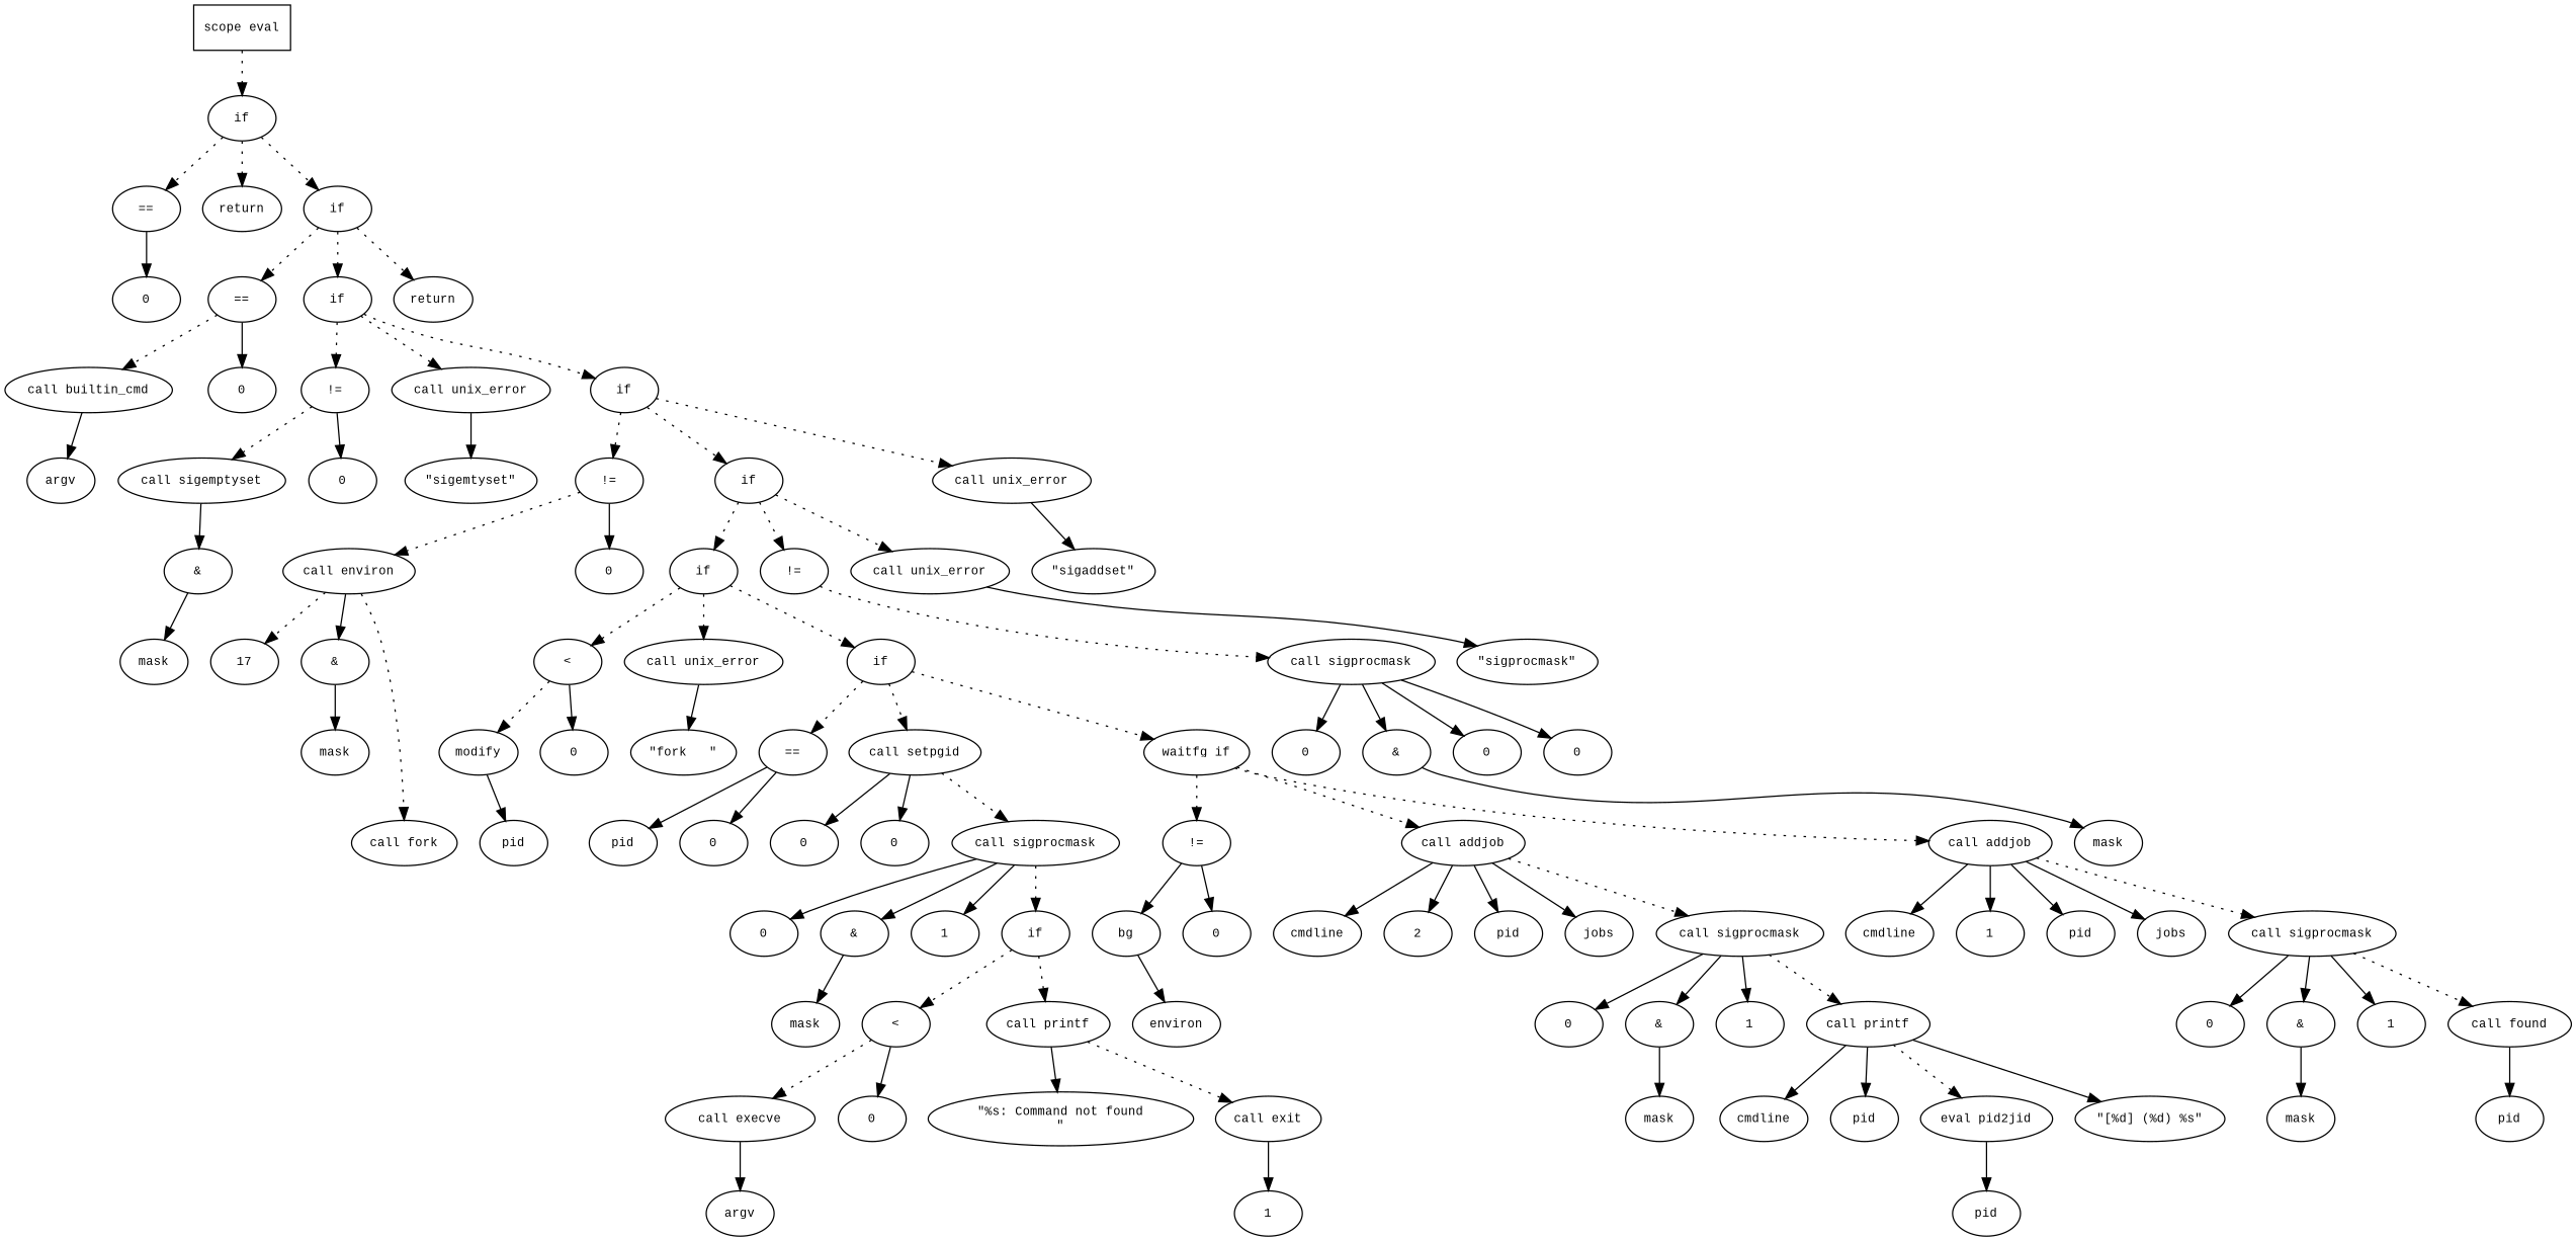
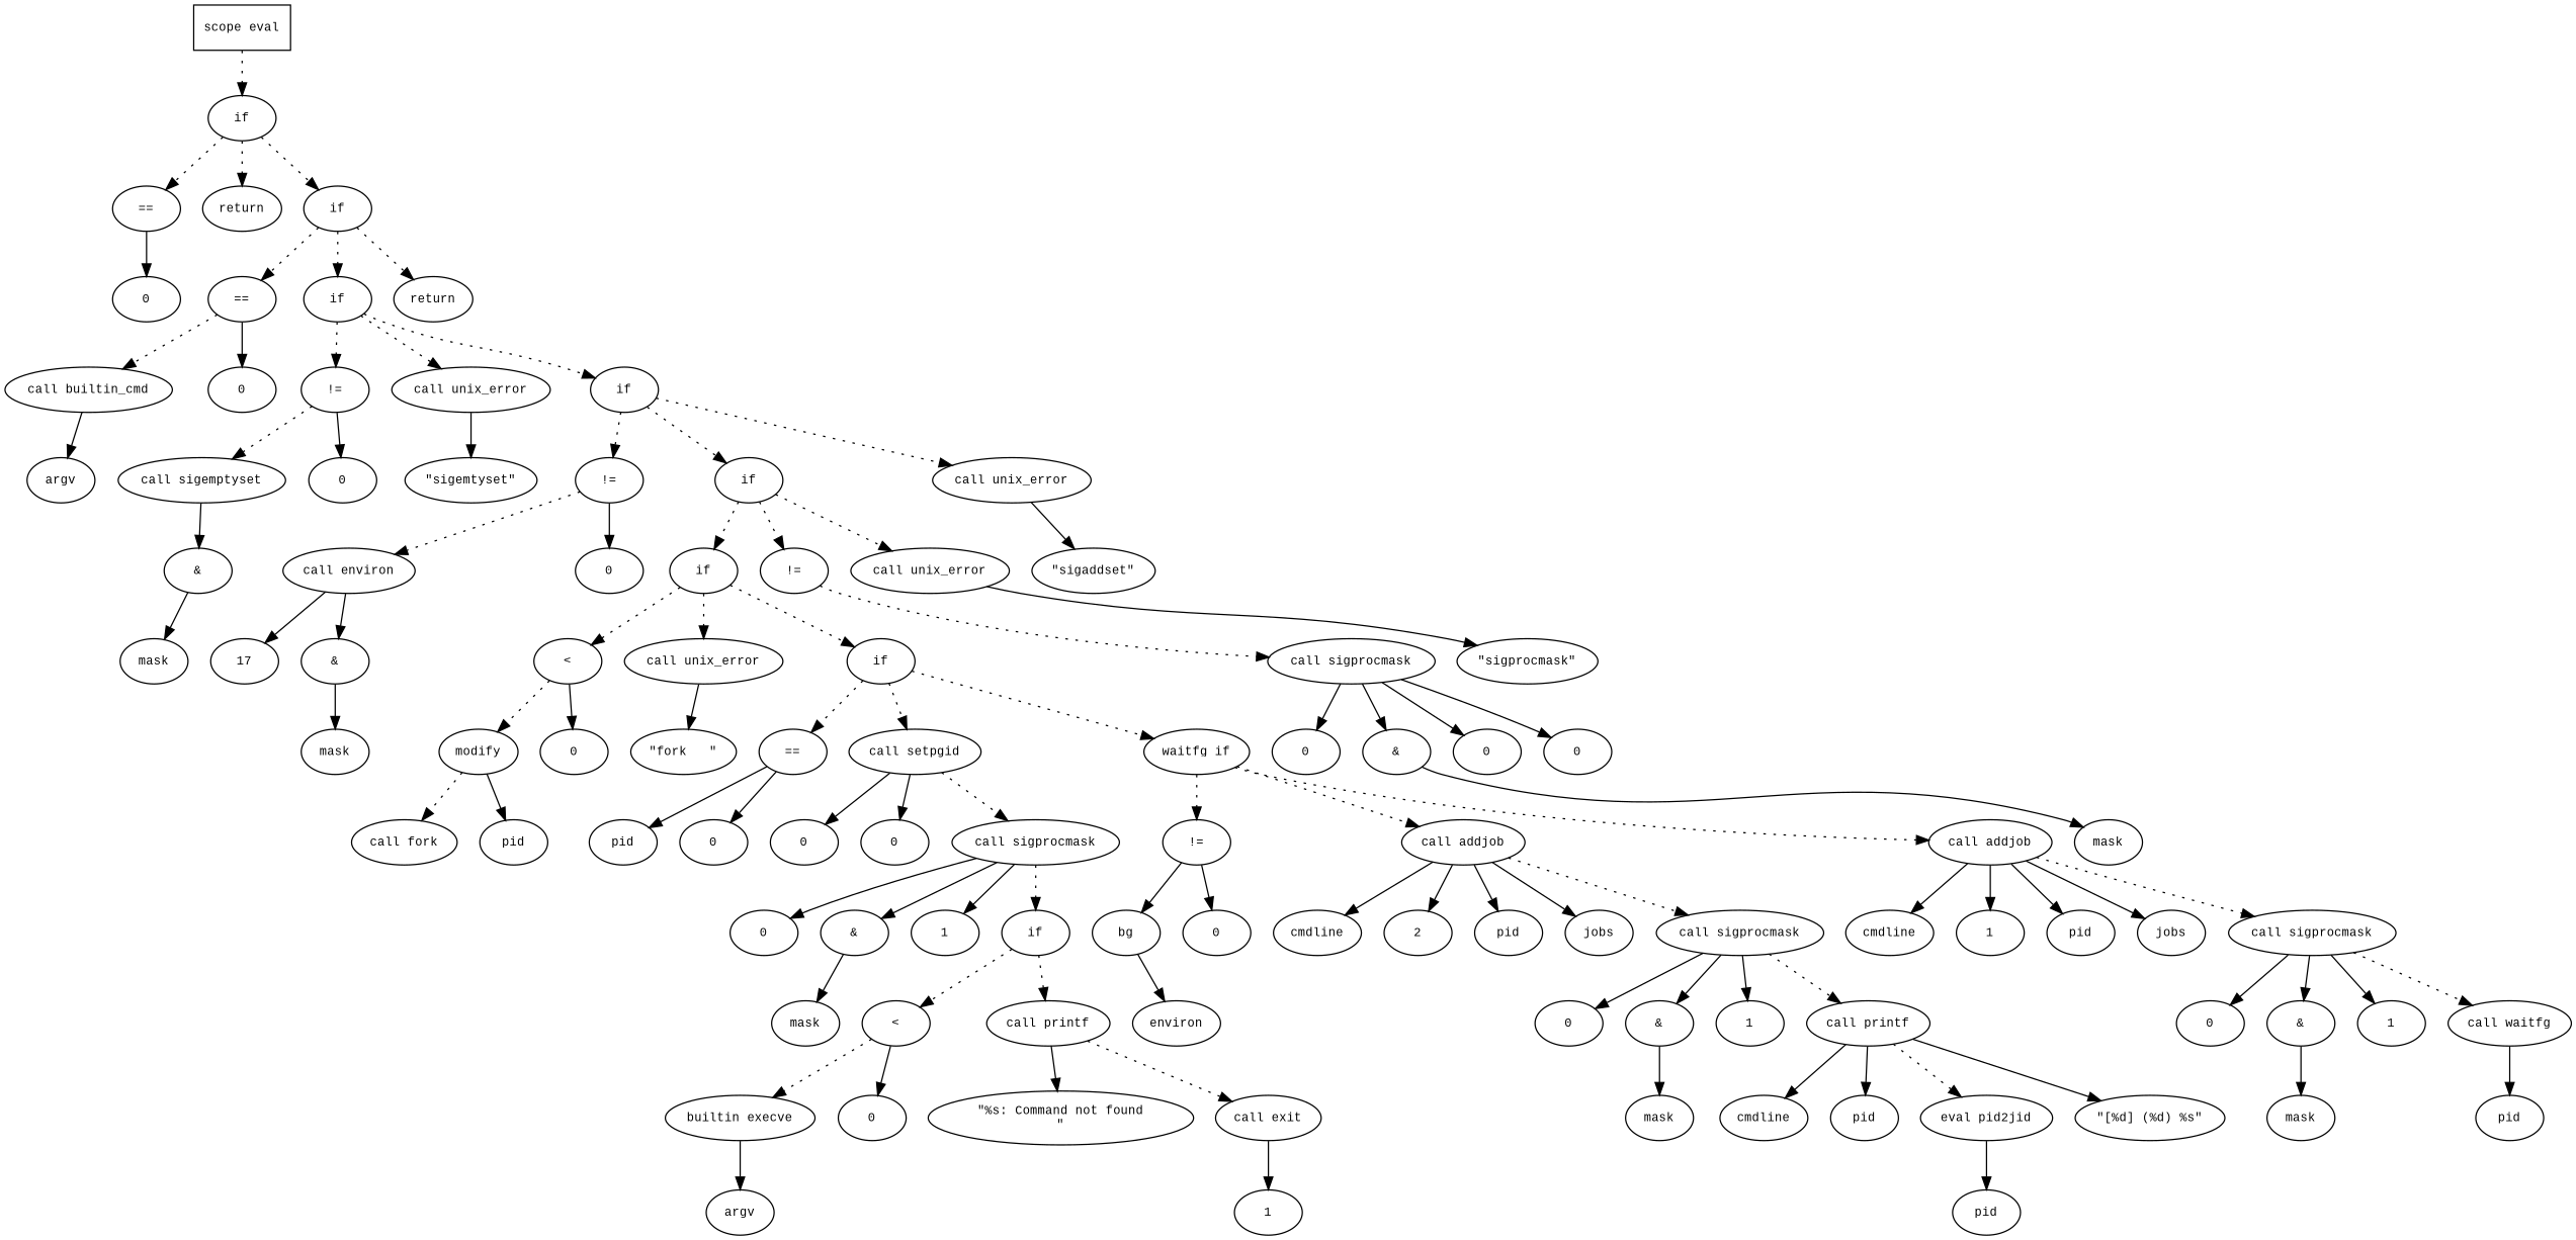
  digraph {
    fontname="Times New Roman"
    fontsize=10
    node [fontname="Courier New" fontsize=10 shape=ellipse]
    edge [fontname="Times New Roman" fontsize=10]
    n1 [label="scope eval" shape=box]
    n2 [label=if]
    n3 [label="=="]
    n4 [label=return]
    n5 [label=if]
    n6 [label=0]
    n7 [label="=="]
    n8 [label=if]
    n9 [label=return]
    n10 [label="call builtin_cmd"]
    n11 [label=0]
    n12 [label="!="]
    n13 [label="call unix_error"]
    n14 [label=if]
    n15 [label=argv]
    n16 [label="call sigemptyset"]
    n17 [label=0]
    n18 [label="\"sigemtyset\""]
    n19 [label="!="]
    n20 [label="call unix_error"]
    n21 [label=if]
    n22 [label="&"]
    n23 [label=mask]
    n24 [label="call environ"]
    n25 [label=0]
    n26 [label="\"sigaddset\""]
    n27 [label="!="]
    n28 [label="call unix_error"]
    n29 [label=if]
    n30 [label=17]
    n31 [label="&"]
    n32 [label=mask]
    n33 [label="call sigprocmask"]
    n34 [label="\"sigprocmask\""]
    n35 [label="<"]
    n36 [label="call unix_error"]
    n37 [label=if]
    n38 [label=0]
    n39 [label="&"]
    n40 [label=0]
    n41 [label=0]
    n42 [label=mask]
    n43 [label=modify]
    n44 [label=0]
    n45 [label="\"fork   \""]
    n46 [label="=="]
    n47 [label="call setpgid"]
    n48 [label="waitfg if"]
    n49 [label=pid]
    n50 [label="call fork"]
    n51 [label=pid]
    n52 [label=0]
    n53 [label=0]
    n54 [label=0]
    n55 [label="call sigprocmask"]
    n56 [label="!="]
    n57 [label="call addjob"]
    n58 [label="call addjob"]
    n59 [label=0]
    n60 [label="&"]
    n61 [label=1]
    n62 [label=if]
    n63 [label=mask]
    n64 [label="<"]
    n65 [label="call printf"]
-   n66 [label="call execve"]
+   n66 [label="builtin execve"]
    n67 [label=0]
    n68 [label="\"%s: Command not found\n\""]
    n69 [label="call exit"]
    n70 [label=argv]
    n71 [label=environ]
    n72 [label=1]
    n73 [label=bg]
    n74 [label=0]
    n75 [label=cmdline]
    n76 [label=2]
    n77 [label=pid]
    n78 [label=jobs]
    n79 [label="call sigprocmask"]
    n80 [label=cmdline]
    n81 [label=1]
    n82 [label=pid]
    n83 [label=jobs]
    n84 [label="call sigprocmask"]
    n85 [label=0]
    n86 [label="&"]
    n87 [label=1]
    n88 [label="call printf"]
    n89 [label=mask]
    n90 [label=cmdline]
    n91 [label=pid]
    n92 [label="eval pid2jid"]
    n93 [label="\"[%d] (%d) %s\""]
    n94 [label=pid]
    n95 [label=0]
    n96 [label="&"]
    n97 [label=1]
-   n98 [label="call found"]
+   n98 [label="call waitfg"]
    n99 [label=mask]
    n100 [label=pid]
    n1 -> n2 [style=dotted]
    n2 -> n3 [style=dotted]
    n2 -> n4 [style=dotted]
    n2 -> n5 [style=dotted]
    n3 -> n6
    n5 -> n7 [style=dotted]
    n5 -> n8 [style=dotted]
    n5 -> n9 [style=dotted]
    n7 -> n10 [style=dotted]
    n7 -> n11
    n8 -> n12 [style=dotted]
    n8 -> n13 [style=dotted]
    n8 -> n14 [style=dotted]
    n10 -> n15
    n12 -> n16 [style=dotted]
    n12 -> n17
    n13 -> n18
    n14 -> n19 [style=dotted]
    n14 -> n20 [style=dotted]
    n14 -> n21 [style=dotted]
    n16 -> n22
    n19 -> n24 [style=dotted]
    n19 -> n25
    n20 -> n26
    n21 -> n27 [style=dotted]
    n21 -> n28 [style=dotted]
    n21 -> n29 [style=dotted]
    n22 -> n23
-   n24 -> n30 [style=dotted]
+   n24 -> n30
    n24 -> n31
    n27 -> n33 [style=dotted]
    n28 -> n34
    n29 -> n35 [style=dotted]
    n29 -> n36 [style=dotted]
    n29 -> n37 [style=dotted]
    n31 -> n32
    n33 -> n38
    n33 -> n39
    n33 -> n40
    n33 -> n41
    n35 -> n43 [style=dotted]
    n35 -> n44
    n36 -> n45
    n37 -> n46 [style=dotted]
    n37 -> n47 [style=dotted]
    n37 -> n48 [style=dotted]
    n39 -> n42
    n43 -> n49
-   n24 -> n50 [style=dotted]
+   n43 -> n50 [style=dotted]
    n46 -> n51
    n46 -> n52
    n47 -> n53
    n47 -> n54
    n47 -> n55 [style=dotted]
    n48 -> n56 [style=dotted]
    n48 -> n57 [style=dotted]
    n48 -> n58 [style=dotted]
    n55 -> n59
    n55 -> n60
    n55 -> n61
    n55 -> n62 [style=dotted]
    n56 -> n73
    n56 -> n74
    n57 -> n75
    n57 -> n76
    n57 -> n77
    n57 -> n78
    n57 -> n79 [style=dotted]
    n58 -> n80
    n58 -> n81
    n58 -> n82
    n58 -> n83
    n58 -> n84 [style=dotted]
    n60 -> n63
    n62 -> n64 [style=dotted]
    n62 -> n65 [style=dotted]
    n64 -> n66 [style=dotted]
    n64 -> n67
    n65 -> n68
    n65 -> n69 [style=dotted]
    n66 -> n70
    n69 -> n72
    n73 -> n71
    n79 -> n85
    n79 -> n86
    n79 -> n87
    n79 -> n88 [style=dotted]
    n84 -> n95
    n84 -> n96
    n84 -> n97
    n84 -> n98 [style=dotted]
    n86 -> n89
    n88 -> n90
    n88 -> n91
    n88 -> n92 [style=dotted]
    n88 -> n93
    n92 -> n94
    n96 -> n99
    n98 -> n100
  }
